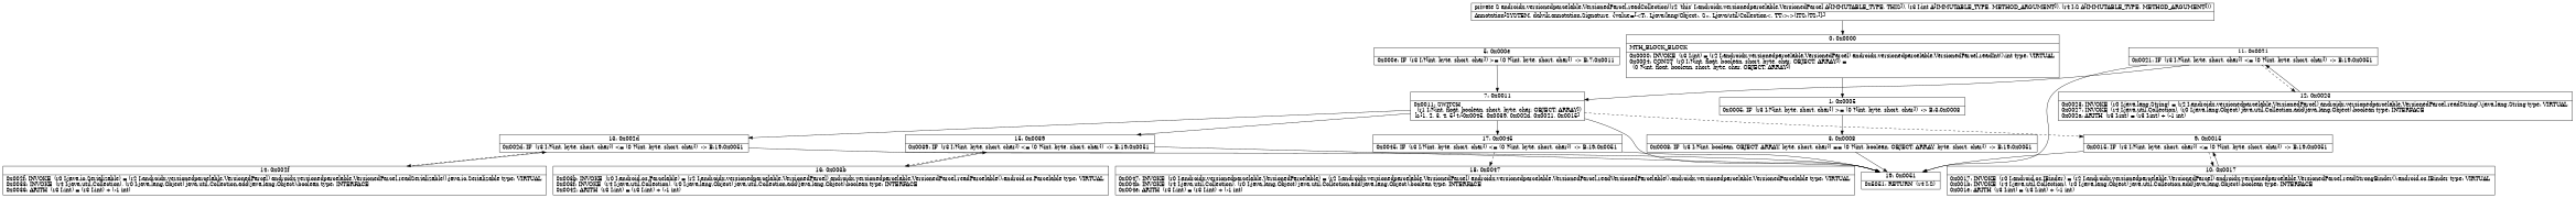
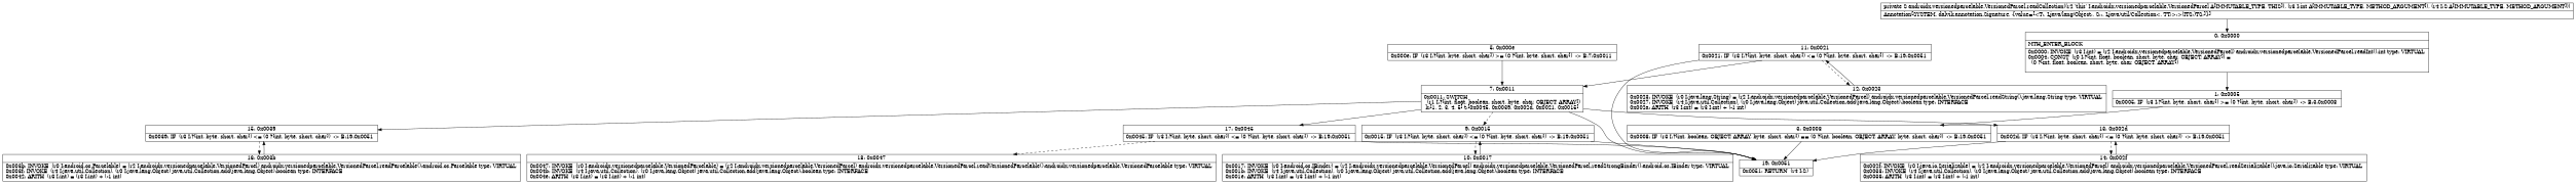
  digraph {
    node [shape=record]
-   n1 [label="{0\:\ 0x0000|MTH_BLOCK_BLOCK\l|0x0000: INVOKE  (r3 I:int) = (r2 I:androidx.versionedparcelable.VersionedParcel) androidx.versionedparcelable.VersionedParcel.readInt():int type: VIRTUAL \l0x0004: CONST  (r0 I:?[int, float, boolean, short, byte, char, OBJECT, ARRAY]) = \l  (0 ?[int, float, boolean, short, byte, char, OBJECT, ARRAY])\l \l}"]
+   n1 [label="{0\:\ 0x0000|MTH_ENTER_BLOCK\l|0x0000: INVOKE  (r3 I:int) = (r2 I:androidx.versionedparcelable.VersionedParcel) androidx.versionedparcelable.VersionedParcel.readInt():int type: VIRTUAL \l0x0004: CONST  (r0 I:?[int, float, boolean, short, byte, char, OBJECT, ARRAY]) = \l  (0 ?[int, float, boolean, short, byte, char, OBJECT, ARRAY])\l \l}"]
    n2 [label="{1\:\ 0x0005|0x0005: IF  (r3 I:?[int, byte, short, char]) \>= (0 ?[int, byte, short, char])  \-\> B:3:0x0008 \l}"]
    n3 [label="{3\:\ 0x0008|0x0008: IF  (r3 I:?[int, boolean, OBJECT, ARRAY, byte, short, char]) == (0 ?[int, boolean, OBJECT, ARRAY, byte, short, char])  \-\> B:19:0x0051 \l}"]
-   n4 [label="{19\:\ 0x0051|0x5051: RETURN  (r4 I:S) \l}"]
+   n4 [label="{19\:\ 0x0051|0x0051: RETURN  (r4 I:S) \l}"]
    n5 [label="{5\:\ 0x000e|0x000e: IF  (r3 I:?[int, byte, short, char]) \>= (0 ?[int, byte, short, char])  \-\> B:7:0x0011 \l}"]
    n6 [label="{7\:\ 0x0011|0x0011: SWITCH  \l  (r1 I:?[int, float, boolean, short, byte, char, OBJECT, ARRAY])\l k:[1, 2, 3, 4, 5] t:[0x0045, 0x0039, 0x002d, 0x0021, 0x0015] \l}"]
    n7 [label="{9\:\ 0x0015|0x0015: IF  (r3 I:?[int, byte, short, char]) \<= (0 ?[int, byte, short, char])  \-\> B:19:0x0051 \l}"]
    n8 [label="{13\:\ 0x002d|0x002d: IF  (r3 I:?[int, byte, short, char]) \<= (0 ?[int, byte, short, char])  \-\> B:19:0x0051 \l}"]
    n9 [label="{15\:\ 0x0039|0x0039: IF  (r3 I:?[int, byte, short, char]) \<= (0 ?[int, byte, short, char])  \-\> B:19:0x0051 \l}"]
    n10 [label="{17\:\ 0x0045|0x0045: IF  (r3 I:?[int, byte, short, char]) \<= (0 ?[int, byte, short, char])  \-\> B:19:0x0051 \l}"]
    n11 [label="{10\:\ 0x0017|0x0017: INVOKE  (r0 I:android.os.IBinder) = (r2 I:androidx.versionedparcelable.VersionedParcel) androidx.versionedparcelable.VersionedParcel.readStrongBinder():android.os.IBinder type: VIRTUAL \l0x001b: INVOKE  (r4 I:java.util.Collection), (r0 I:java.lang.Object) java.util.Collection.add(java.lang.Object):boolean type: INTERFACE \l0x001e: ARITH  (r3 I:int) = (r3 I:int) + (\-1 int) \l}"]
    n12 [label="{11\:\ 0x0021|0x0021: IF  (r3 I:?[int, byte, short, char]) \<= (0 ?[int, byte, short, char])  \-\> B:19:0x0051 \l}"]
    n13 [label="{12\:\ 0x0023|0x0023: INVOKE  (r0 I:java.lang.String) = (r2 I:androidx.versionedparcelable.VersionedParcel) androidx.versionedparcelable.VersionedParcel.readString():java.lang.String type: VIRTUAL \l0x0027: INVOKE  (r4 I:java.util.Collection), (r0 I:java.lang.Object) java.util.Collection.add(java.lang.Object):boolean type: INTERFACE \l0x002a: ARITH  (r3 I:int) = (r3 I:int) + (\-1 int) \l}"]
    n14 [label="{14\:\ 0x002f|0x002f: INVOKE  (r0 I:java.io.Serializable) = (r2 I:androidx.versionedparcelable.VersionedParcel) androidx.versionedparcelable.VersionedParcel.readSerializable():java.io.Serializable type: VIRTUAL \l0x0033: INVOKE  (r4 I:java.util.Collection), (r0 I:java.lang.Object) java.util.Collection.add(java.lang.Object):boolean type: INTERFACE \l0x0036: ARITH  (r3 I:int) = (r3 I:int) + (\-1 int) \l}"]
    n15 [label="{16\:\ 0x003b|0x003b: INVOKE  (r0 I:android.os.Parcelable) = (r2 I:androidx.versionedparcelable.VersionedParcel) androidx.versionedparcelable.VersionedParcel.readParcelable():android.os.Parcelable type: VIRTUAL \l0x003f: INVOKE  (r4 I:java.util.Collection), (r0 I:java.lang.Object) java.util.Collection.add(java.lang.Object):boolean type: INTERFACE \l0x0042: ARITH  (r3 I:int) = (r3 I:int) + (\-1 int) \l}"]
    n16 [label="{18\:\ 0x0047|0x0047: INVOKE  (r0 I:androidx.versionedparcelable.VersionedParcelable) = (r2 I:androidx.versionedparcelable.VersionedParcel) androidx.versionedparcelable.VersionedParcel.readVersionedParcelable():androidx.versionedparcelable.VersionedParcelable type: VIRTUAL \l0x004b: INVOKE  (r4 I:java.util.Collection), (r0 I:java.lang.Object) java.util.Collection.add(java.lang.Object):boolean type: INTERFACE \l0x004e: ARITH  (r3 I:int) = (r3 I:int) + (\-1 int) \l}"]
    n17 [label="{private S androidx.versionedparcelable.VersionedParcel.readCollection((r2 'this' I:androidx.versionedparcelable.VersionedParcel A[IMMUTABLE_TYPE, THIS]), (r3 I:int A[IMMUTABLE_TYPE, METHOD_ARGUMENT]), (r4 I:S A[IMMUTABLE_TYPE, METHOD_ARGUMENT]))  | Annotation[SYSTEM, dalvik.annotation.Signature, \{value=[\<T:, Ljava\/lang\/Object;, S::, Ljava\/util\/Collection\<, TT;\>;\>(ITS;)TS;]\}]\l}"]
    n1 -> n2
    n2 -> n3
    n3 -> n4
    n5 -> n6
    n6 -> n4
    n6 -> n7 [style=dashed]
    n6 -> n8
    n6 -> n9
    n6 -> n10
    n7 -> n4
    n7 -> n11 [style=dashed]
    n8 -> n4
    n8 -> n14 [style=dashed]
-   n9 -> n4
    n9 -> n15 [style=dashed]
    n10 -> n4
    n10 -> n16 [style=dashed]
    n11 -> n7
    n12 -> n4
    n12 -> n6
    n12 -> n13 [style=dashed]
    n13 -> n12
    n14 -> n8
    n15 -> n9
    n17 -> n1
  }
